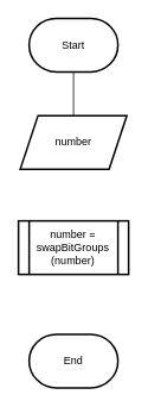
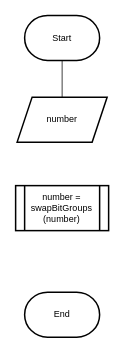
  <mxCell id="0" />
  <mxCell id="1" parent="0" />
  <mxCell id="2" style="edgeStyle=orthogonalEdgeStyle;rounded=0;orthogonalLoop=1;jettySize=auto;html=1;endArrow=none;endFill=0;" edge="1" parent="1" source="3" target="5"><mxGeometry relative="1" as="geometry" /></mxCell>
  <mxCell id="3" value="Start" style="strokeWidth=2;html=1;shape=mxgraph.flowchart.terminator;whiteSpace=wrap;" vertex="1" parent="1"><mxGeometry x="32" y="20" width="100" height="60" as="geometry" /></mxCell>
  <mxCell id="4" value="number = swapBitGroups&lt;div&gt;(number)&lt;/div&gt;" style="shape=process;whiteSpace=wrap;html=1;backgroundOutline=1;strokeWidth=2;" vertex="1" parent="1"><mxGeometry x="20" y="247" width="124" height="60" as="geometry" /></mxCell>
  <mxCell id="5" value="number" style="shape=parallelogram;perimeter=parallelogramPerimeter;whiteSpace=wrap;html=1;fixedSize=1;strokeWidth=2;" vertex="1" parent="1"><mxGeometry x="22" y="129" width="120" height="60" as="geometry" /></mxCell>
- <mxCell id="6" value="End" style="strokeWidth=2;html=1;shape=mxgraph.flowchart.terminator;whiteSpace=wrap;" vertex="1" parent="1"><mxGeometry x="32" y="374" width="100" height="60" as="geometry" /></mxCell>
+ <mxCell id="6" value="End" style="strokeWidth=2;html=1;shape=mxgraph.flowchart.terminator;whiteSpace=wrap;" vertex="1" parent="1"><mxGeometry x="32" y="389" width="100" height="60" as="geometry" /></mxCell>
